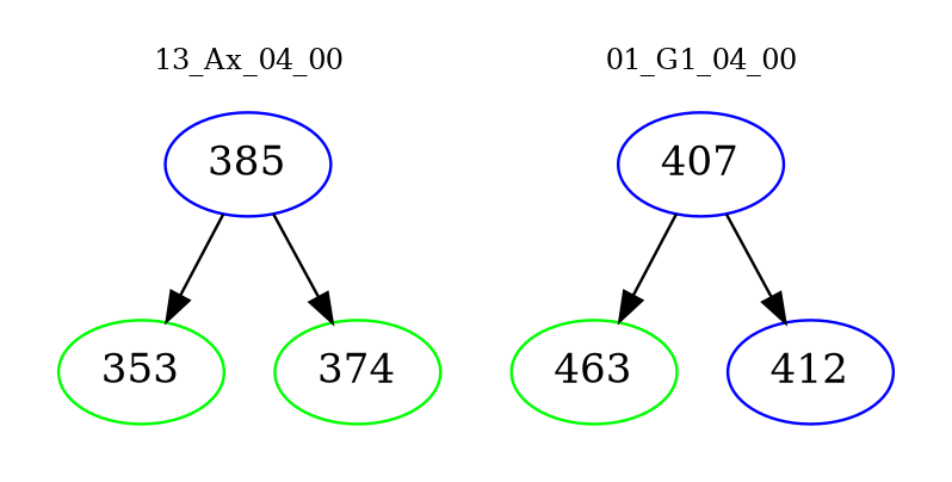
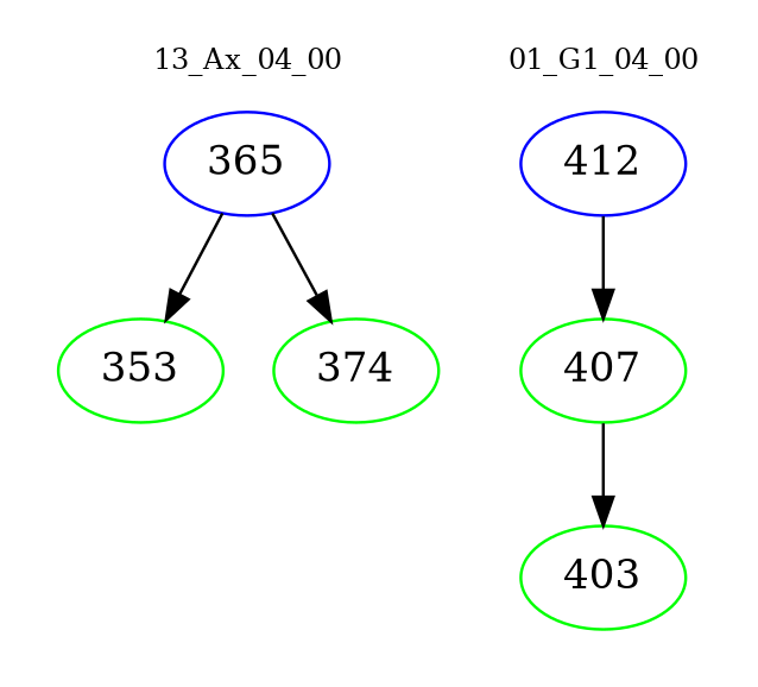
  digraph {
    node [color=blue]
    edge [color=black]
-   n1 [label=385]
+   n1 [label=365]
    n2 [color=green label=353]
    n3 [color=green label=374]
-   n4 [label=407]
-   n5 [color=green label=463]
+   n4 [color=green label=407]
+   n5 [color=green label=403]
    n6 [label=412]
    subgraph cluster_1 {
      color=white
      fontsize=10
      label="13_Ax_04_00"
      n1
      n2
      n3
    }
    subgraph cluster_2 {
      color=white
      fontsize=10
      label="01_G1_04_00"
      n4
      n5
      n6
    }
    n1 -> n2
    n1 -> n3
    n4 -> n5
-   n4 -> n6
+   n6 -> n4
  }
